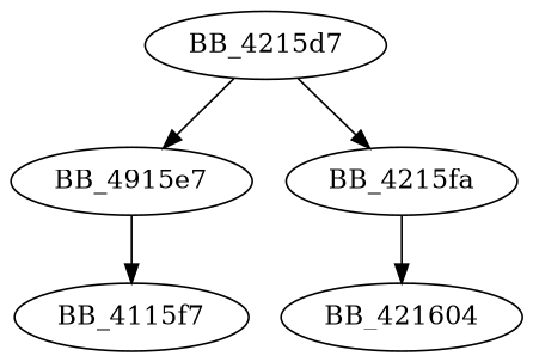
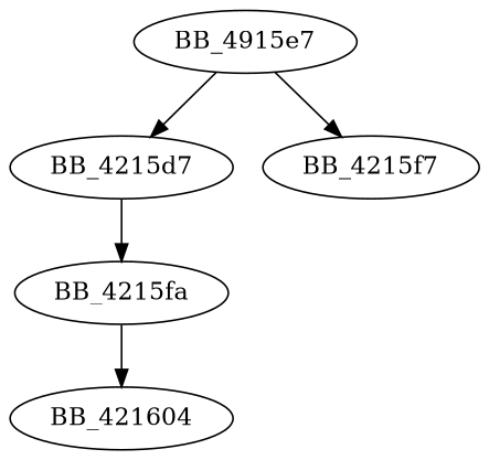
  digraph {
    n1 [label=BB_4915e7]
    BB_4215d7
    BB_4215fa
-   BB_4215f7 [label=BB_4115f7]
+   BB_4215f7
    BB_421604
    n1 -> BB_4215f7
-   BB_4215d7 -> n1
+   n1 -> BB_4215d7
    BB_4215d7 -> BB_4215fa
    BB_4215fa -> BB_421604
  }
